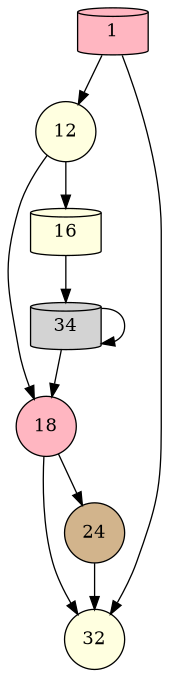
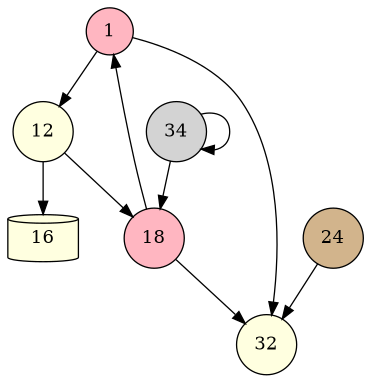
  digraph {
    node [fillcolor=lightyellow shape=circle style=filled]
-   1 [fillcolor=lightpink shape=cylinder]
+   1 [fillcolor=lightpink]
    12
    32
    18 [fillcolor=lightpink]
    16 [shape=cylinder]
    24 [fillcolor=tan]
-   34 [fillcolor=lightgrey shape=cylinder]
+   34 [fillcolor=lightgrey]
    1 -> 12
    1 -> 32
    12 -> 18
    12 -> 16
    18 -> 32
-   18 -> 24
-   16 -> 34
+   18 -> 1
    24 -> 32
    34 -> 18
    34 -> 34
  }
